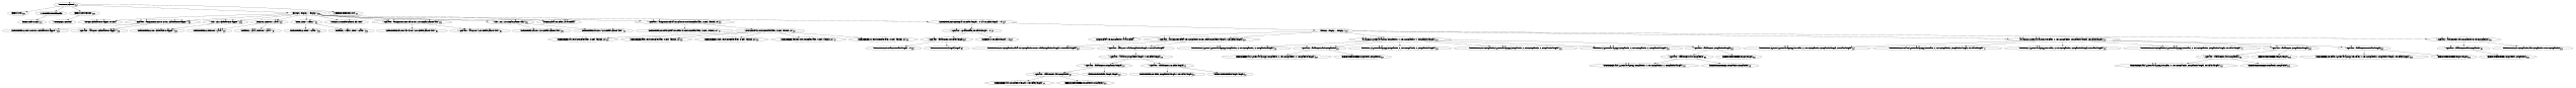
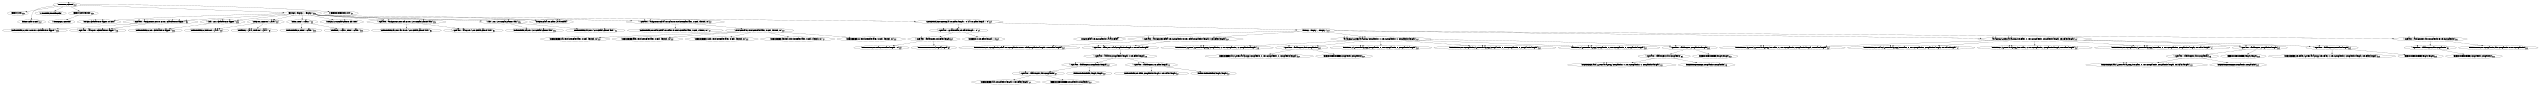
  digraph {
    n1 [label=<(METHOD,scanDir)<SUB>552</SUB>>]
    n2 [label=<(PARAM,this)<SUB>552</SUB>>]
    n3 [label=<(PARAM,File srcDir)<SUB>552</SUB>>]
    n4 [label=<(PARAM,File destDir)<SUB>552</SUB>>]
    n5 [label=<(BLOCK,&lt;empty&gt;,&lt;empty&gt;)<SUB>552</SUB>>]
    n6 [label=<(MODIFIER,PROTECTED)>]
    n7 [label=<(METHOD_RETURN,void)<SUB>552</SUB>>]
    n8 [label=<(MODIFIER,VIRTUAL)>]
    n9 [label=<(LOCAL,GlobPatternMapper m: ANY)>]
    n10 [label=<(&lt;operator&gt;.assignment,ANY m = new GlobPatternMapper())<SUB>453</SUB>>]
    n11 [label=<(&lt;init&gt;,new GlobPatternMapper())<SUB>553</SUB>>]
    n12 [label=<(setFrom,setFrom(&quot;*.java&quot;))<SUB>554</SUB>>]
    n13 [label=<(setTo,setTo(&quot;*.class&quot;))<SUB>555</SUB>>]
    n14 [label=<(LOCAL,SourceFileScanner sfs: ANY)>]
    n15 [label=<(&lt;operator&gt;.assignment,ANY sfs = new SourceFileScanner(this))<SUB>556</SUB>>]
    n16 [label=<(&lt;init&gt;,new SourceFileScanner(this))<SUB>556</SUB>>]
    n17 [label=<(LOCAL,File[] newFiles: java.io.File[])>]
    n18 [label=<(&lt;operator&gt;.assignment,File[] newFiles = restrictAsFiles(files, srcDir, destDir, m))<SUB>557</SUB>>]
    n19 [label=<(CONTROL_STRUCTURE,if (newFiles.length &gt; 0),if (newFiles.length &gt; 0))<SUB>559</SUB>>]
    n20 [label=<(IDENTIFIER,m,ANY m = new GlobPatternMapper())<SUB>553</SUB>>]
    n21 [label=<(&lt;operator&gt;.alloc,new GlobPatternMapper())<SUB>553</SUB>>]
    n22 [label=<(IDENTIFIER,m,new GlobPatternMapper())<SUB>553</SUB>>]
    n23 [label=<(IDENTIFIER,m,setFrom(&quot;*.java&quot;))<SUB>554</SUB>>]
    n24 [label=<(LITERAL,&quot;*.java&quot;,setFrom(&quot;*.java&quot;))<SUB>554</SUB>>]
    n25 [label=<(IDENTIFIER,m,setTo(&quot;*.class&quot;))<SUB>555</SUB>>]
    n26 [label=<(LITERAL,&quot;*.class&quot;,setTo(&quot;*.class&quot;))<SUB>555</SUB>>]
    n27 [label=<(IDENTIFIER,sfs,ANY sfs = new SourceFileScanner(this))<SUB>556</SUB>>]
    n28 [label=<(&lt;operator&gt;.alloc,new SourceFileScanner(this))<SUB>556</SUB>>]
    n29 [label=<(IDENTIFIER,sfs,new SourceFileScanner(this))<SUB>556</SUB>>]
    n30 [label=<(IDENTIFIER,this,new SourceFileScanner(this))<SUB>556</SUB>>]
    n31 [label=<(IDENTIFIER,newFiles,File[] newFiles = restrictAsFiles(files, srcDir, destDir, m))<SUB>557</SUB>>]
    n32 [label=<(restrictAsFiles,restrictAsFiles(files, srcDir, destDir, m))<SUB>557</SUB>>]
    n33 [label=<(&lt;operator&gt;.greaterThan,newFiles.length &gt; 0)<SUB>559</SUB>>]
    n34 [label=<(BLOCK,&lt;empty&gt;,&lt;empty&gt;)<SUB>559</SUB>>]
    n35 [label=<(IDENTIFIER,sfs,restrictAsFiles(files, srcDir, destDir, m))<SUB>557</SUB>>]
    n36 [label=<(IDENTIFIER,files,restrictAsFiles(files, srcDir, destDir, m))<SUB>557</SUB>>]
    n37 [label=<(IDENTIFIER,srcDir,restrictAsFiles(files, srcDir, destDir, m))<SUB>557</SUB>>]
    n38 [label=<(IDENTIFIER,destDir,restrictAsFiles(files, srcDir, destDir, m))<SUB>557</SUB>>]
    n39 [label=<(IDENTIFIER,m,restrictAsFiles(files, srcDir, destDir, m))<SUB>557</SUB>>]
    n40 [label=<(&lt;operator&gt;.fieldAccess,newFiles.length)<SUB>559</SUB>>]
    n41 [label=<(LITERAL,0,newFiles.length &gt; 0)<SUB>559</SUB>>]
    n42 [label=<(LOCAL,File[] newCompileList: java.io.File[])>]
    n43 [label=<(&lt;operator&gt;.assignment,File[] newCompileList = new File[compileList.length + newFiles.length])<SUB>560</SUB>>]
    n44 [label=<(arraycopy,System.arraycopy(compileList, 0, newCompileList, 0, compileList.length))<SUB>562</SUB>>]
    n45 [label=<(arraycopy,System.arraycopy(newFiles, 0, newCompileList, compileList.length, newFiles.length))<SUB>564</SUB>>]
    n46 [label=<(&lt;operator&gt;.assignment,this.compileList = newCompileList)<SUB>566</SUB>>]
    n47 [label=<(IDENTIFIER,newFiles,newFiles.length &gt; 0)<SUB>559</SUB>>]
    n48 [label=<(FIELD_IDENTIFIER,length,length)<SUB>559</SUB>>]
    n49 [label=<(IDENTIFIER,newCompileList,File[] newCompileList = new File[compileList.length + newFiles.length])<SUB>560</SUB>>]
    n50 [label=<(&lt;operator&gt;.alloc,new File[compileList.length + newFiles.length])>]
    n51 [label=<(IDENTIFIER,System,System.arraycopy(compileList, 0, newCompileList, 0, compileList.length))<SUB>562</SUB>>]
    n52 [label=<(&lt;operator&gt;.fieldAccess,this.compileList)<SUB>562</SUB>>]
    n53 [label=<(LITERAL,0,System.arraycopy(compileList, 0, newCompileList, 0, compileList.length))<SUB>562</SUB>>]
    n54 [label=<(IDENTIFIER,newCompileList,System.arraycopy(compileList, 0, newCompileList, 0, compileList.length))<SUB>562</SUB>>]
    n55 [label=<(LITERAL,0,System.arraycopy(compileList, 0, newCompileList, 0, compileList.length))<SUB>562</SUB>>]
    n56 [label=<(&lt;operator&gt;.fieldAccess,compileList.length)<SUB>563</SUB>>]
    n57 [label=<(IDENTIFIER,System,System.arraycopy(newFiles, 0, newCompileList, compileList.length, newFiles.length))<SUB>564</SUB>>]
    n58 [label=<(IDENTIFIER,newFiles,System.arraycopy(newFiles, 0, newCompileList, compileList.length, newFiles.length))<SUB>564</SUB>>]
    n59 [label=<(LITERAL,0,System.arraycopy(newFiles, 0, newCompileList, compileList.length, newFiles.length))<SUB>564</SUB>>]
    n60 [label=<(IDENTIFIER,newCompileList,System.arraycopy(newFiles, 0, newCompileList, compileList.length, newFiles.length))<SUB>564</SUB>>]
    n61 [label=<(&lt;operator&gt;.fieldAccess,compileList.length)<SUB>565</SUB>>]
    n62 [label=<(&lt;operator&gt;.fieldAccess,newFiles.length)<SUB>565</SUB>>]
    n63 [label=<(&lt;operator&gt;.fieldAccess,this.compileList)<SUB>566</SUB>>]
    n64 [label=<(IDENTIFIER,newCompileList,this.compileList = newCompileList)<SUB>566</SUB>>]
    n65 [label=<(&lt;operator&gt;.addition,compileList.length + newFiles.length)<SUB>560</SUB>>]
    n66 [label=<(&lt;operator&gt;.fieldAccess,compileList.length)<SUB>560</SUB>>]
    n67 [label=<(&lt;operator&gt;.fieldAccess,newFiles.length)<SUB>561</SUB>>]
    n68 [label=<(&lt;operator&gt;.fieldAccess,this.compileList)<SUB>560</SUB>>]
    n69 [label=<(FIELD_IDENTIFIER,length,length)<SUB>560</SUB>>]
    n70 [label=<(IDENTIFIER,newFiles,compileList.length + newFiles.length)<SUB>561</SUB>>]
    n71 [label=<(FIELD_IDENTIFIER,length,length)<SUB>561</SUB>>]
    n72 [label=<(IDENTIFIER,this,compileList.length + newFiles.length)<SUB>560</SUB>>]
    n73 [label=<(FIELD_IDENTIFIER,compileList,compileList)<SUB>560</SUB>>]
    n74 [label=<(IDENTIFIER,this,System.arraycopy(compileList, 0, newCompileList, 0, compileList.length))<SUB>562</SUB>>]
    n75 [label=<(FIELD_IDENTIFIER,compileList,compileList)<SUB>562</SUB>>]
    n76 [label=<(&lt;operator&gt;.fieldAccess,this.compileList)<SUB>563</SUB>>]
    n77 [label=<(FIELD_IDENTIFIER,length,length)<SUB>563</SUB>>]
    n78 [label=<(IDENTIFIER,this,System.arraycopy(compileList, 0, newCompileList, 0, compileList.length))<SUB>563</SUB>>]
    n79 [label=<(FIELD_IDENTIFIER,compileList,compileList)<SUB>563</SUB>>]
    n80 [label=<(&lt;operator&gt;.fieldAccess,this.compileList)<SUB>565</SUB>>]
    n81 [label=<(FIELD_IDENTIFIER,length,length)<SUB>565</SUB>>]
    n82 [label=<(IDENTIFIER,newFiles,System.arraycopy(newFiles, 0, newCompileList, compileList.length, newFiles.length))<SUB>565</SUB>>]
    n83 [label=<(FIELD_IDENTIFIER,length,length)<SUB>565</SUB>>]
    n84 [label=<(IDENTIFIER,this,System.arraycopy(newFiles, 0, newCompileList, compileList.length, newFiles.length))<SUB>565</SUB>>]
    n85 [label=<(FIELD_IDENTIFIER,compileList,compileList)<SUB>565</SUB>>]
    n86 [label=<(FIELD_IDENTIFIER,compileList,compileList)<SUB>566</SUB>>]
    n1 -> n2
-   n6 -> n3
+   n1 -> n3
    n1 -> n4
    n1 -> n5
    n1 -> n6
    n1 -> n7
    n4 -> n8
    n5 -> n9
    n5 -> n10
    n5 -> n11
    n5 -> n12
    n5 -> n13
    n5 -> n14
    n5 -> n15
    n5 -> n16
    n5 -> n17
    n5 -> n18
    n5 -> n19
    n10 -> n20
    n10 -> n21
    n11 -> n22
    n12 -> n23
    n12 -> n24
    n13 -> n25
    n13 -> n26
    n15 -> n27
    n15 -> n28
    n16 -> n29
    n16 -> n30
    n18 -> n31
    n18 -> n32
    n19 -> n33
    n19 -> n34
    n32 -> n35
    n32 -> n36
    n32 -> n37
    n32 -> n38
    n32 -> n39
    n33 -> n40
    n33 -> n41
    n34 -> n42
    n34 -> n43
    n34 -> n44
    n34 -> n45
    n34 -> n46
    n40 -> n47
    n40 -> n48
    n43 -> n49
    n43 -> n50
    n44 -> n51
    n44 -> n52
    n44 -> n53
    n44 -> n54
    n44 -> n55
    n44 -> n56
    n45 -> n57
    n45 -> n58
    n45 -> n59
    n45 -> n60
    n45 -> n61
    n45 -> n62
    n46 -> n63
    n46 -> n64
    n50 -> n65
    n52 -> n74
    n52 -> n75
    n56 -> n76
    n56 -> n77
    n61 -> n80
    n61 -> n81
    n62 -> n82
    n62 -> n83
    n63 -> n86
    n65 -> n66
    n65 -> n67
    n66 -> n68
    n66 -> n69
    n67 -> n70
    n67 -> n71
    n68 -> n72
    n68 -> n73
    n76 -> n78
    n76 -> n79
    n80 -> n84
    n80 -> n85
  }
